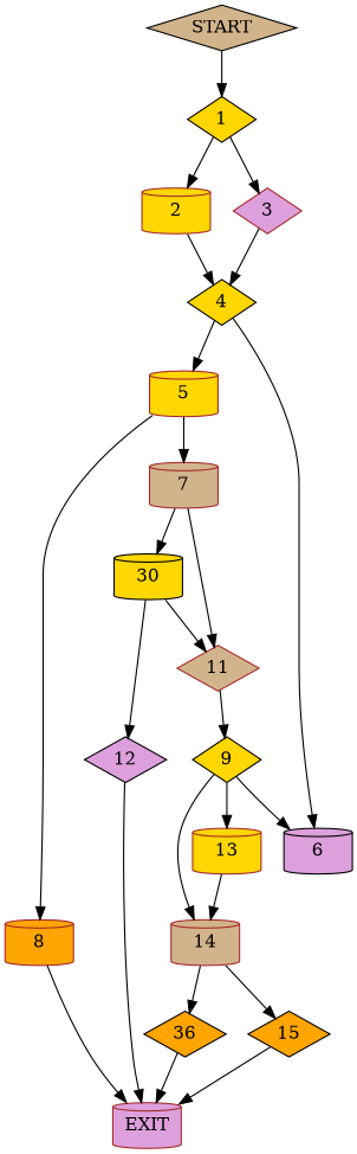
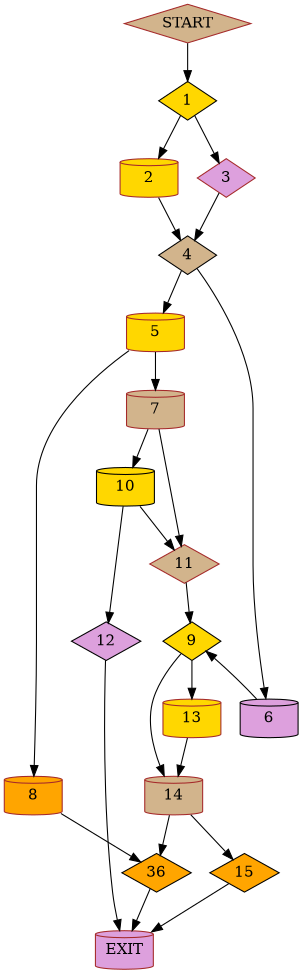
  digraph {
    node [color=brown fillcolor=gold shape=diamond style=filled]
-   n1 [color=black fillcolor=tan label=START]
+   n1 [fillcolor=tan label=START]
    1 [color=black]
    2 [shape=cylinder]
    3 [fillcolor=plum]
    n5 [fillcolor=plum label=EXIT shape=cylinder]
-   4 [color=black]
+   4 [color=black fillcolor=tan]
    5 [shape=cylinder]
    6 [color=black fillcolor=plum shape=cylinder]
    7 [fillcolor=tan shape=cylinder]
    8 [fillcolor=orange shape=cylinder]
    9 [color=black]
-   10 [color=black shape=cylinder label=30]
+   10 [color=black shape=cylinder]
    11 [fillcolor=tan]
    13 [shape=cylinder]
    14 [fillcolor=tan shape=cylinder]
    12 [color=black fillcolor=plum]
    15 [color=black fillcolor=orange]
    n18 [color=black fillcolor=orange label=36]
    n1 -> 1
    1 -> 2
    1 -> 3
    2 -> 4
    3 -> 4
    4 -> 5
    4 -> 6
    5 -> 7
    5 -> 8
-   9 -> 6
+   6 -> 9
    7 -> 10
    7 -> 11
-   8 -> n5
+   8 -> n18
    9 -> 13
    9 -> 14
    10 -> 11
    10 -> 12
    11 -> 9
    13 -> 14
    14 -> 15
    14 -> n18
    12 -> n5
    15 -> n5
    n18 -> n5
  }
